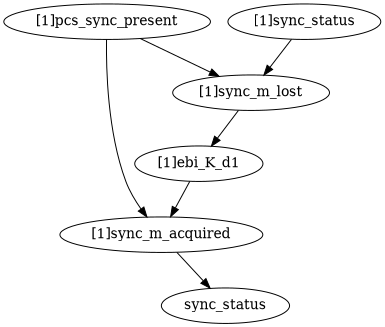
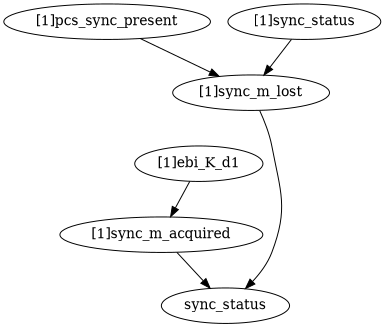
  strict digraph {
    node [complexity=3]
    "[1]ebi_K_d1" [importance=0.0879726111118 rank=0.0293242037039]
    "[1]sync_m_acquired" [complexity=1 importance=0.0726166315684 rank=0.0726166315684]
    sync_status [complexity=0 importance=0.0301944599519 rank=0.0]
    "[1]pcs_sync_present" [complexity=2 importance=0.202327795327 rank=0.101163897664]
    "[1]sync_m_lost" [complexity=1 importance=0.0572136732683 rank=0.0572136732683]
    "[1]sync_status" [importance=0.0874081332202 rank=0.0291360444067]
    "[1]ebi_K_d1" -> "[1]sync_m_acquired"
    "[1]sync_m_acquired" -> sync_status
-   "[1]pcs_sync_present" -> "[1]sync_m_acquired"
    "[1]pcs_sync_present" -> "[1]sync_m_lost"
-   "[1]sync_m_lost" -> "[1]ebi_K_d1"
+   "[1]sync_m_lost" -> sync_status
    "[1]sync_status" -> "[1]sync_m_lost"
  }
